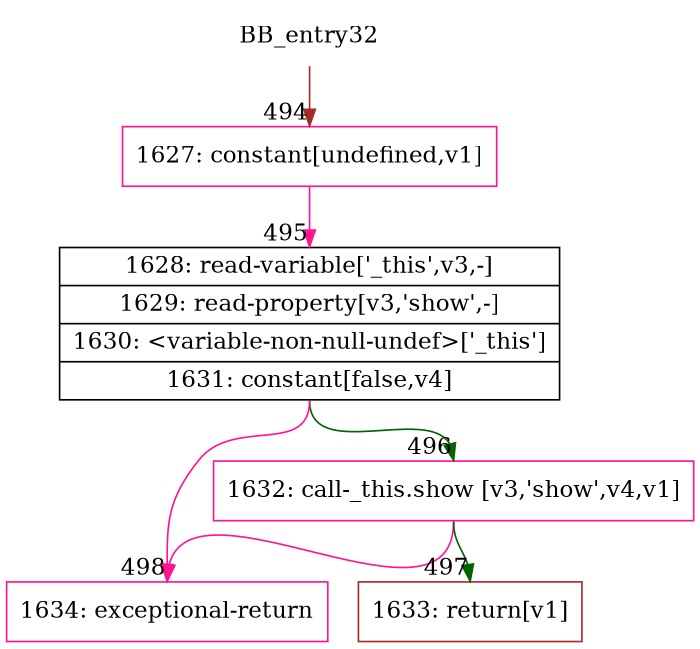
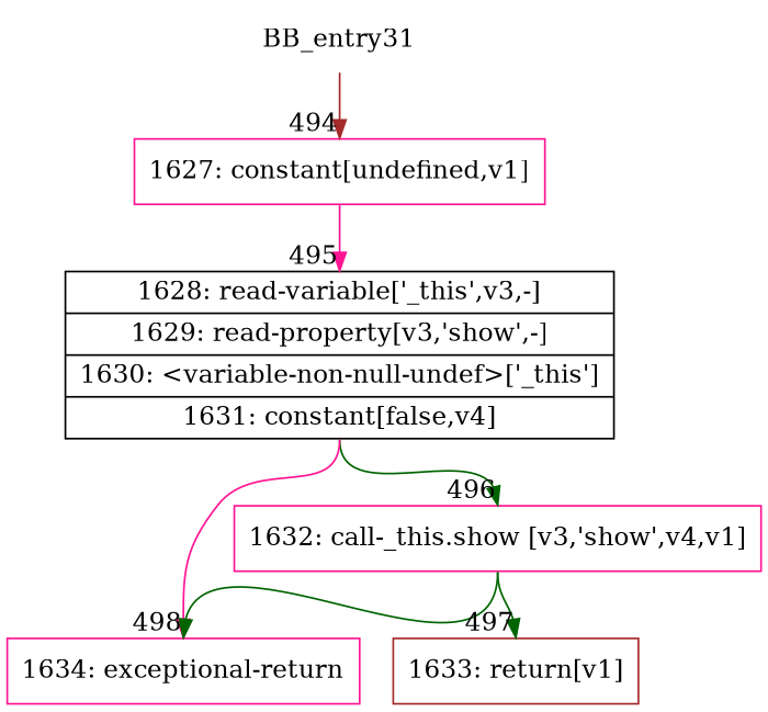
  digraph {
    rankdir=TD
    node [color=deeppink shape=record]
    edge [color=deeppink headport=n tailport=s]
-   BB_entry32 [color=brown shape=none]
+   BB_entry32 [color=brown shape=none label=BB_entry31]
    n2 [label="{1627: constant[undefined,v1]}"]
    n3 [color=black label="{1628: read-variable['_this',v3,-]|1629: read-property[v3,'show',-]|1630: \<variable-non-null-undef\>['_this']|1631: constant[false,v4]}"]
    n4 [label="{1632: call-_this.show [v3,'show',v4,v1]}"]
    n5 [label="{1634: exceptional-return}"]
    n6 [color=brown label="{1633: return[v1]}"]
    BB_entry32 -> n2 [color=brown headlabel="    494"]
    n2 -> n3 [headlabel="      495"]
    n3 -> n4 [color=darkgreen headlabel="      496"]
    n3 -> n5 [headlabel="      498"]
-   n4 -> n5
+   n4 -> n5 [color=darkgreen]
    n4 -> n6 [color=darkgreen headlabel="      497"]
  }
